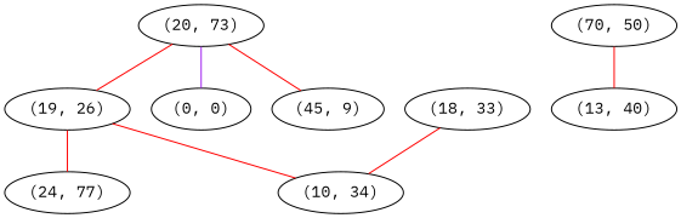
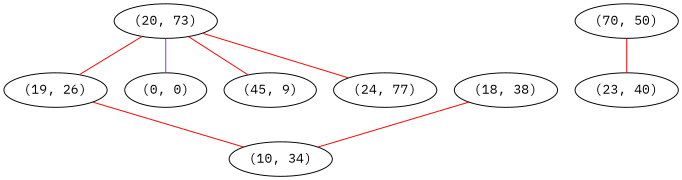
  graph {
    fontname="IBM Plex Mono"
    node [fontname="IBM Plex Mono"]
    edge [color=red fontname="IBM Plex Mono" weight=1]
    n1 [label="(20, 73)"]
    "(19, 26)"
    "(0, 0)"
    "(45, 9)"
    n5 [label="(24, 77)"]
    "(10, 34)"
    "(70, 50)"
-   "(23, 40)" [label="(13, 40)"]
-   "(18, 33)"
+   "(23, 40)"
+   "(18, 33)" [label="(18, 38)"]
    n1 -- "(19, 26)"
    n1 -- "(0, 0)" [color=purple weight=4]
    n1 -- "(45, 9)"
-   "(19, 26)" -- n5
+   n1 -- n5
    "(19, 26)" -- "(10, 34)"
    "(70, 50)" -- "(23, 40)"
    "(18, 33)" -- "(10, 34)"
  }
